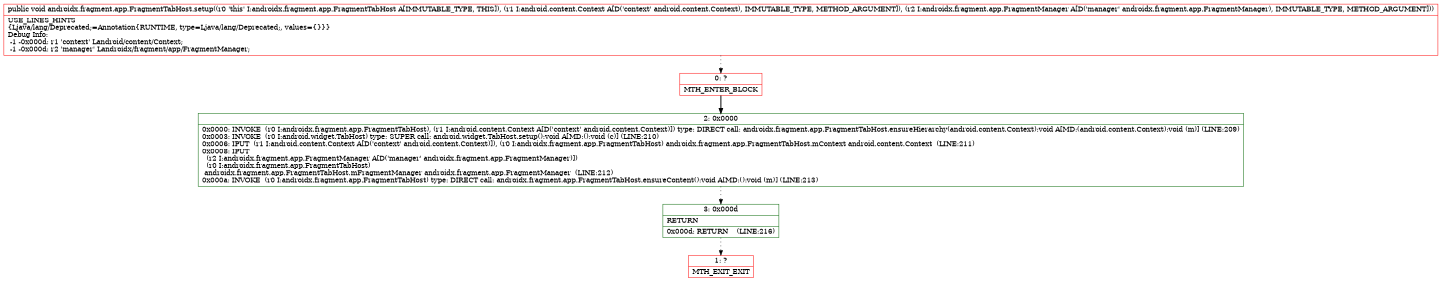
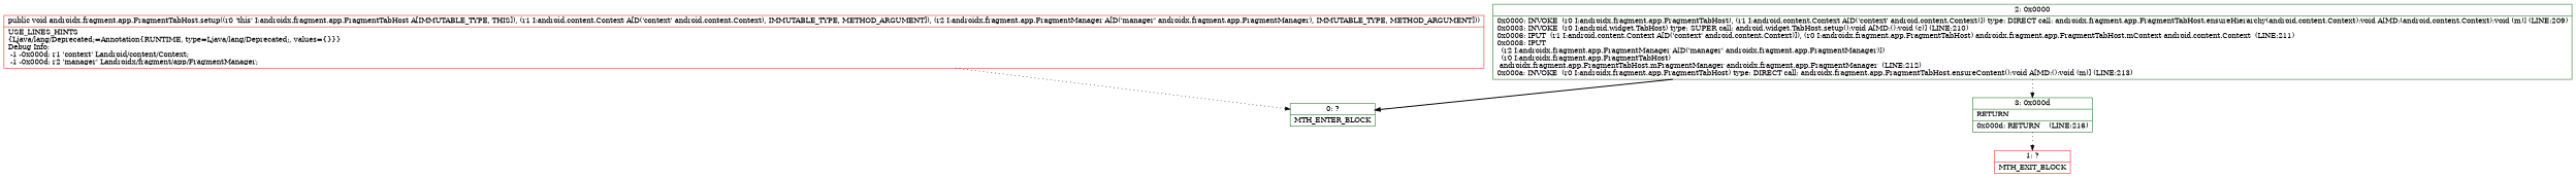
  digraph {
    node [color=red shape=record]
    edge [style=dotted]
-   n1 [label="{0\:\ ?|MTH_ENTER_BLOCK\l}"]
+   n1 [color=darkgreen label="{0\:\ ?|MTH_ENTER_BLOCK\l}"]
    n2 [color=darkgreen label="{2\:\ 0x0000|0x0000: INVOKE  (r0 I:androidx.fragment.app.FragmentTabHost), (r1 I:android.content.Context A[D('context' android.content.Context)]) type: DIRECT call: androidx.fragment.app.FragmentTabHost.ensureHierarchy(android.content.Context):void A[MD:(android.content.Context):void (m)] (LINE:209)\l0x0003: INVOKE  (r0 I:android.widget.TabHost) type: SUPER call: android.widget.TabHost.setup():void A[MD:():void (c)] (LINE:210)\l0x0006: IPUT  (r1 I:android.content.Context A[D('context' android.content.Context)]), (r0 I:androidx.fragment.app.FragmentTabHost) androidx.fragment.app.FragmentTabHost.mContext android.content.Context  (LINE:211)\l0x0008: IPUT  \l  (r2 I:androidx.fragment.app.FragmentManager A[D('manager' androidx.fragment.app.FragmentManager)])\l  (r0 I:androidx.fragment.app.FragmentTabHost)\l androidx.fragment.app.FragmentTabHost.mFragmentManager androidx.fragment.app.FragmentManager  (LINE:212)\l0x000a: INVOKE  (r0 I:androidx.fragment.app.FragmentTabHost) type: DIRECT call: androidx.fragment.app.FragmentTabHost.ensureContent():void A[MD:():void (m)] (LINE:213)\l}"]
    n3 [color=darkgreen label="{3\:\ 0x000d|RETURN\l|0x000d: RETURN    (LINE:216)\l}"]
-   n4 [label="{1\:\ ?|MTH_EXIT_EXIT\l}"]
+   n4 [label="{1\:\ ?|MTH_EXIT_BLOCK\l}"]
    n5 [label="{public void androidx.fragment.app.FragmentTabHost.setup((r0 'this' I:androidx.fragment.app.FragmentTabHost A[IMMUTABLE_TYPE, THIS]), (r1 I:android.content.Context A[D('context' android.content.Context), IMMUTABLE_TYPE, METHOD_ARGUMENT]), (r2 I:androidx.fragment.app.FragmentManager A[D('manager' androidx.fragment.app.FragmentManager), IMMUTABLE_TYPE, METHOD_ARGUMENT]))  | USE_LINES_HINTS\l\{Ljava\/lang\/Deprecated;=Annotation\{RUNTIME, type=Ljava\/lang\/Deprecated;, values=\{\}\}\}\lDebug Info:\l  \-1 \-0x000d: r1 'context' Landroid\/content\/Context;\l  \-1 \-0x000d: r2 'manager' Landroidx\/fragment\/app\/FragmentManager;\l}"]
-   n1 -> n2 [style=bold]
+   n2 -> n1 [style=bold]
    n2 -> n3
    n3 -> n4
    n5 -> n1
  }
